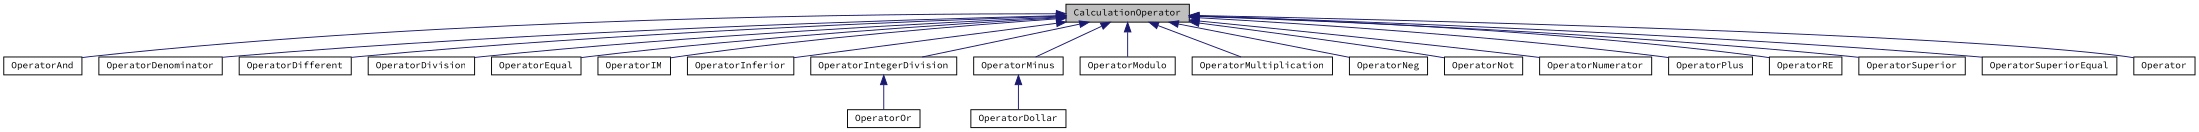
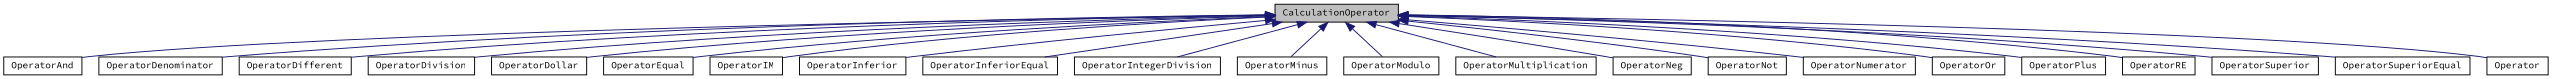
  digraph {
    fontname="Source Code Pro"
    rankdir=TB
    node [color=black fillcolor=white fontname="Source Code Pro" fontsize=10 shape=record style=filled]
    edge [color=midnightblue dir=back fontname="Source Code Pro" fontsize=10 labelfontname=Helvetica labelfontsize=10 style=solid]
    n1 [fillcolor=grey75 fontcolor=black height=0.2 label=CalculationOperator width=0.4]
    n2 [height=0.2 label=OperatorAnd width=0.4]
    n3 [height=0.2 label=OperatorDenominator width=0.4]
    n4 [height=0.2 label=OperatorDifferent width=0.4]
    n5 [height=0.2 label=OperatorDivision width=0.4]
    n6 [height=0.2 label=OperatorDollar width=0.4]
    n7 [height=0.2 label=OperatorEqual width=0.4]
    n8 [height=0.2 label=OperatorIM width=0.4]
    n9 [height=0.2 label=OperatorInferior width=0.4]
+   n10 [height=0.2 label=OperatorInferiorEqual width=0.4]
    n11 [height=0.2 label=OperatorIntegerDivision width=0.4]
    n12 [height=0.2 label=OperatorMinus width=0.4]
    n13 [height=0.2 label=OperatorModulo width=0.4]
    n14 [height=0.2 label=OperatorMultiplication width=0.4]
    n15 [height=0.2 label=OperatorNeg width=0.4]
    n16 [height=0.2 label=OperatorNot width=0.4]
    n17 [height=0.2 label=OperatorNumerator width=0.4]
    n18 [height=0.2 label=OperatorOr width=0.4]
    n19 [height=0.2 label=OperatorPlus width=0.4]
    n20 [height=0.2 label=OperatorRE width=0.4]
    n21 [height=0.2 label=OperatorSuperior width=0.4]
    n22 [height=0.2 label=OperatorSuperiorEqual width=0.4]
    n23 [height=0.2 label=Operator width=0.4]
    n1 -> n2
    n1 -> n3
    n1 -> n4
    n1 -> n5
-   n12 -> n6
+   n1 -> n6
    n1 -> n7
    n1 -> n8
    n1 -> n9
+   n1 -> n10
    n1 -> n11
    n1 -> n12
    n1 -> n13
    n1 -> n14
    n1 -> n15
    n1 -> n16
    n1 -> n17
-   n11 -> n18
+   n1 -> n18
    n1 -> n19
    n1 -> n20
    n1 -> n21
    n1 -> n22
    n1 -> n23
  }
